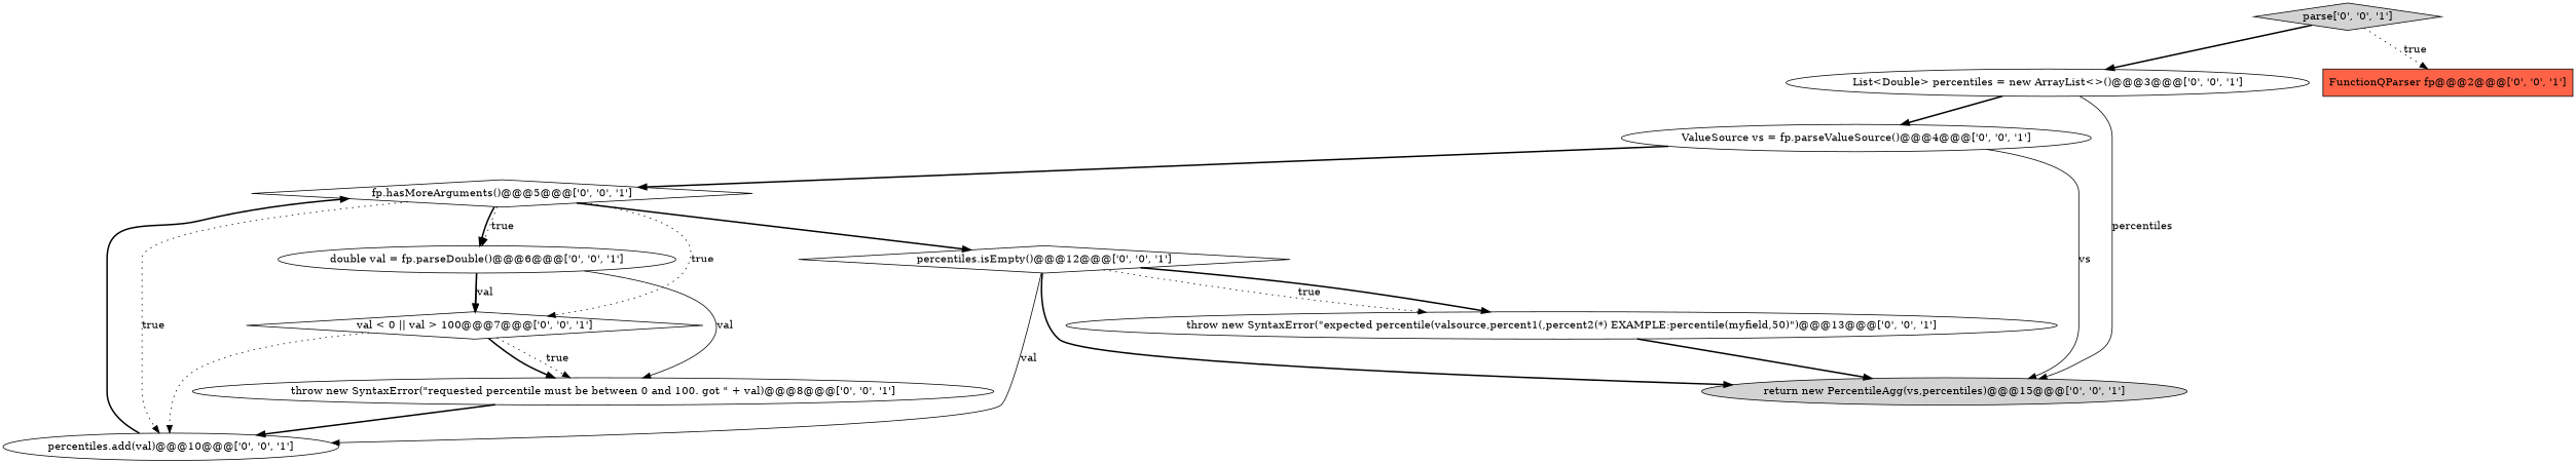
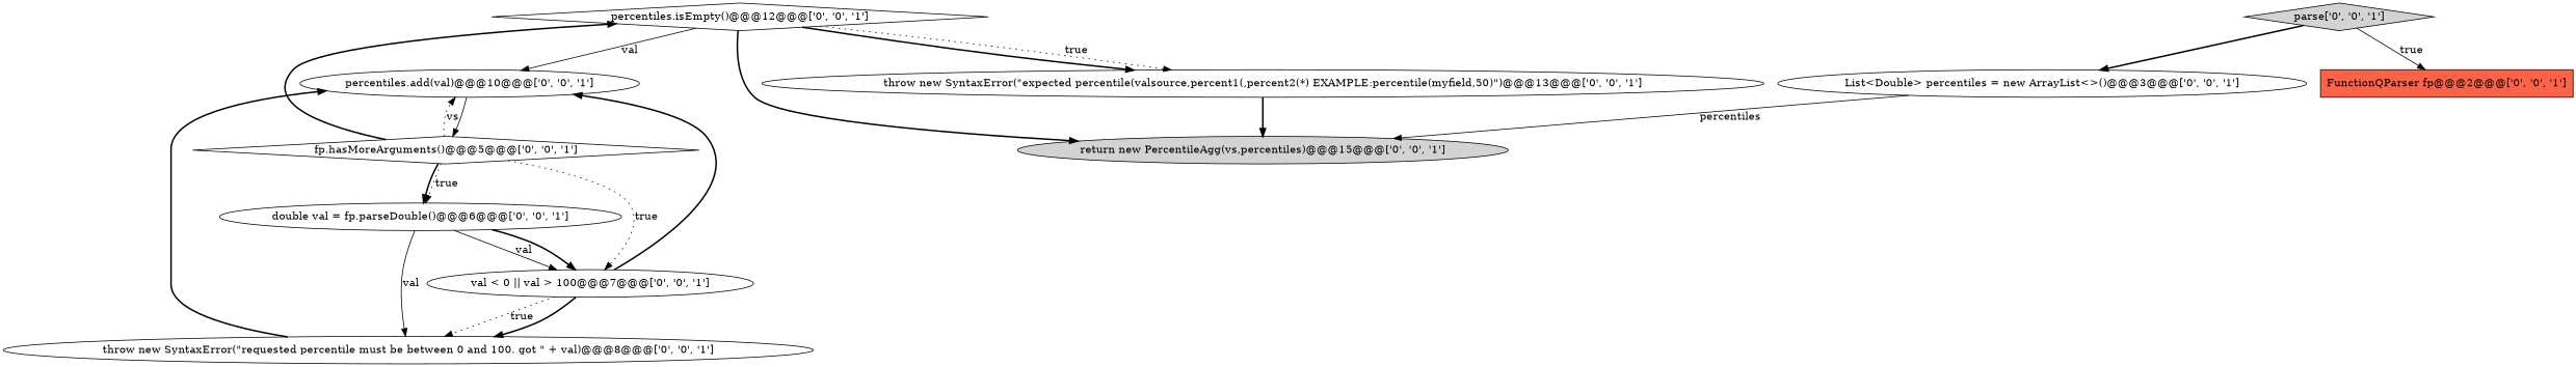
  digraph {
    node [fillcolor=white shape=ellipse style=filled]
    edge [style=bold]
    n1 [fillcolor=lightgray label="return new PercentileAgg(vs,percentiles)@@@15@@@['0', '0', '1']"]
-   n2 [label="ValueSource vs = fp.parseValueSource()@@@4@@@['0', '0', '1']"]
    n3 [label="fp.hasMoreArguments()@@@5@@@['0', '0', '1']" shape=diamond]
    n4 [label="double val = fp.parseDouble()@@@6@@@['0', '0', '1']"]
    n5 [label="percentiles.add(val)@@@10@@@['0', '0', '1']"]
-   n6 [label="val < 0 || val > 100@@@7@@@['0', '0', '1']" shape=diamond]
+   n6 [label="val < 0 || val > 100@@@7@@@['0', '0', '1']"]
    n7 [label="percentiles.isEmpty()@@@12@@@['0', '0', '1']" shape=diamond]
    n8 [label="throw new SyntaxError(\"expected percentile(valsource,percent1(,percent2(*) EXAMPLE:percentile(myfield,50)\")@@@13@@@['0', '0', '1']"]
    n9 [label="List<Double> percentiles = new ArrayList<>()@@@3@@@['0', '0', '1']"]
    n10 [label="throw new SyntaxError(\"requested percentile must be between 0 and 100. got \" + val)@@@8@@@['0', '0', '1']"]
    n11 [fillcolor=lightgray label="parse['0', '0', '1']" shape=diamond]
    n12 [fillcolor=tomato label="FunctionQParser fp@@@2@@@['0', '0', '1']" shape=box]
-   n2 -> n1 [label=vs style=solid]
-   n2 -> n3
    n3 -> n4 [label=true style=dotted]
    n3 -> n4
-   n3 -> n5 [label=true style=dotted]
+   n3 -> n5 [label=vs style=dotted]
    n3 -> n6 [label=true style=dotted]
    n3 -> n7
    n4 -> n6 [label=val style=solid]
    n4 -> n6
    n4 -> n10 [label=val style=solid]
-   n5 -> n3
-   n6 -> n5 [style=dotted]
+   n5 -> n3 [style=solid]
+   n6 -> n5
    n6 -> n10 [label=true style=dotted]
    n6 -> n10
    n7 -> n1
    n7 -> n5 [label=val style=solid]
    n7 -> n8
    n7 -> n8 [label=true style=dotted]
    n8 -> n1
    n9 -> n1 [label=percentiles style=solid]
-   n9 -> n2
    n10 -> n5
    n11 -> n9
-   n11 -> n12 [label=true style=dotted]
+   n11 -> n12 [label=true style=solid]
  }
